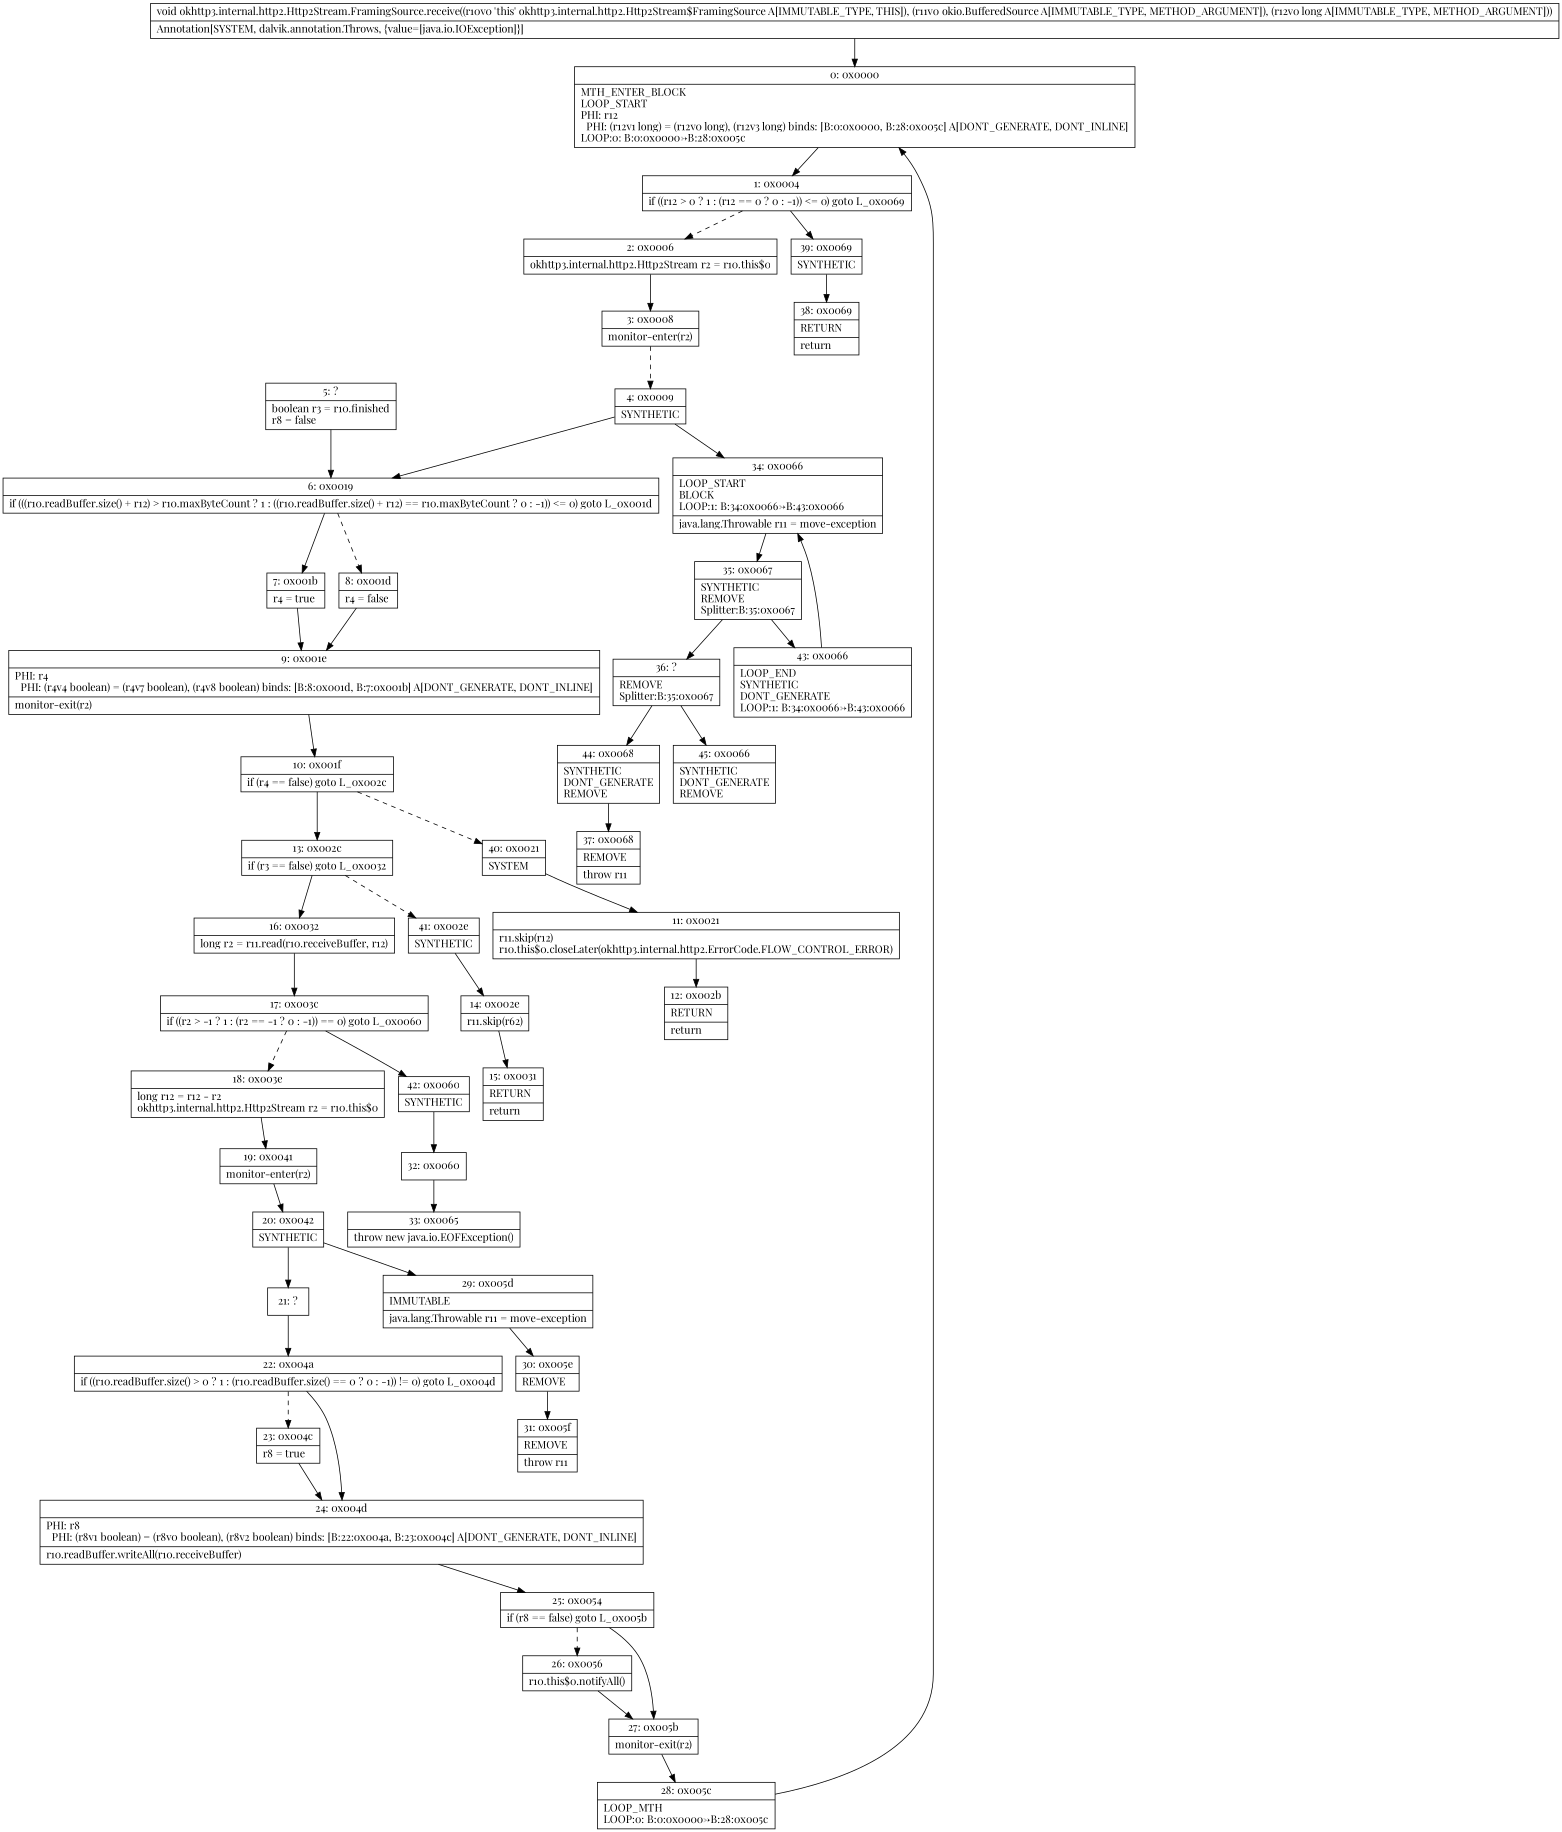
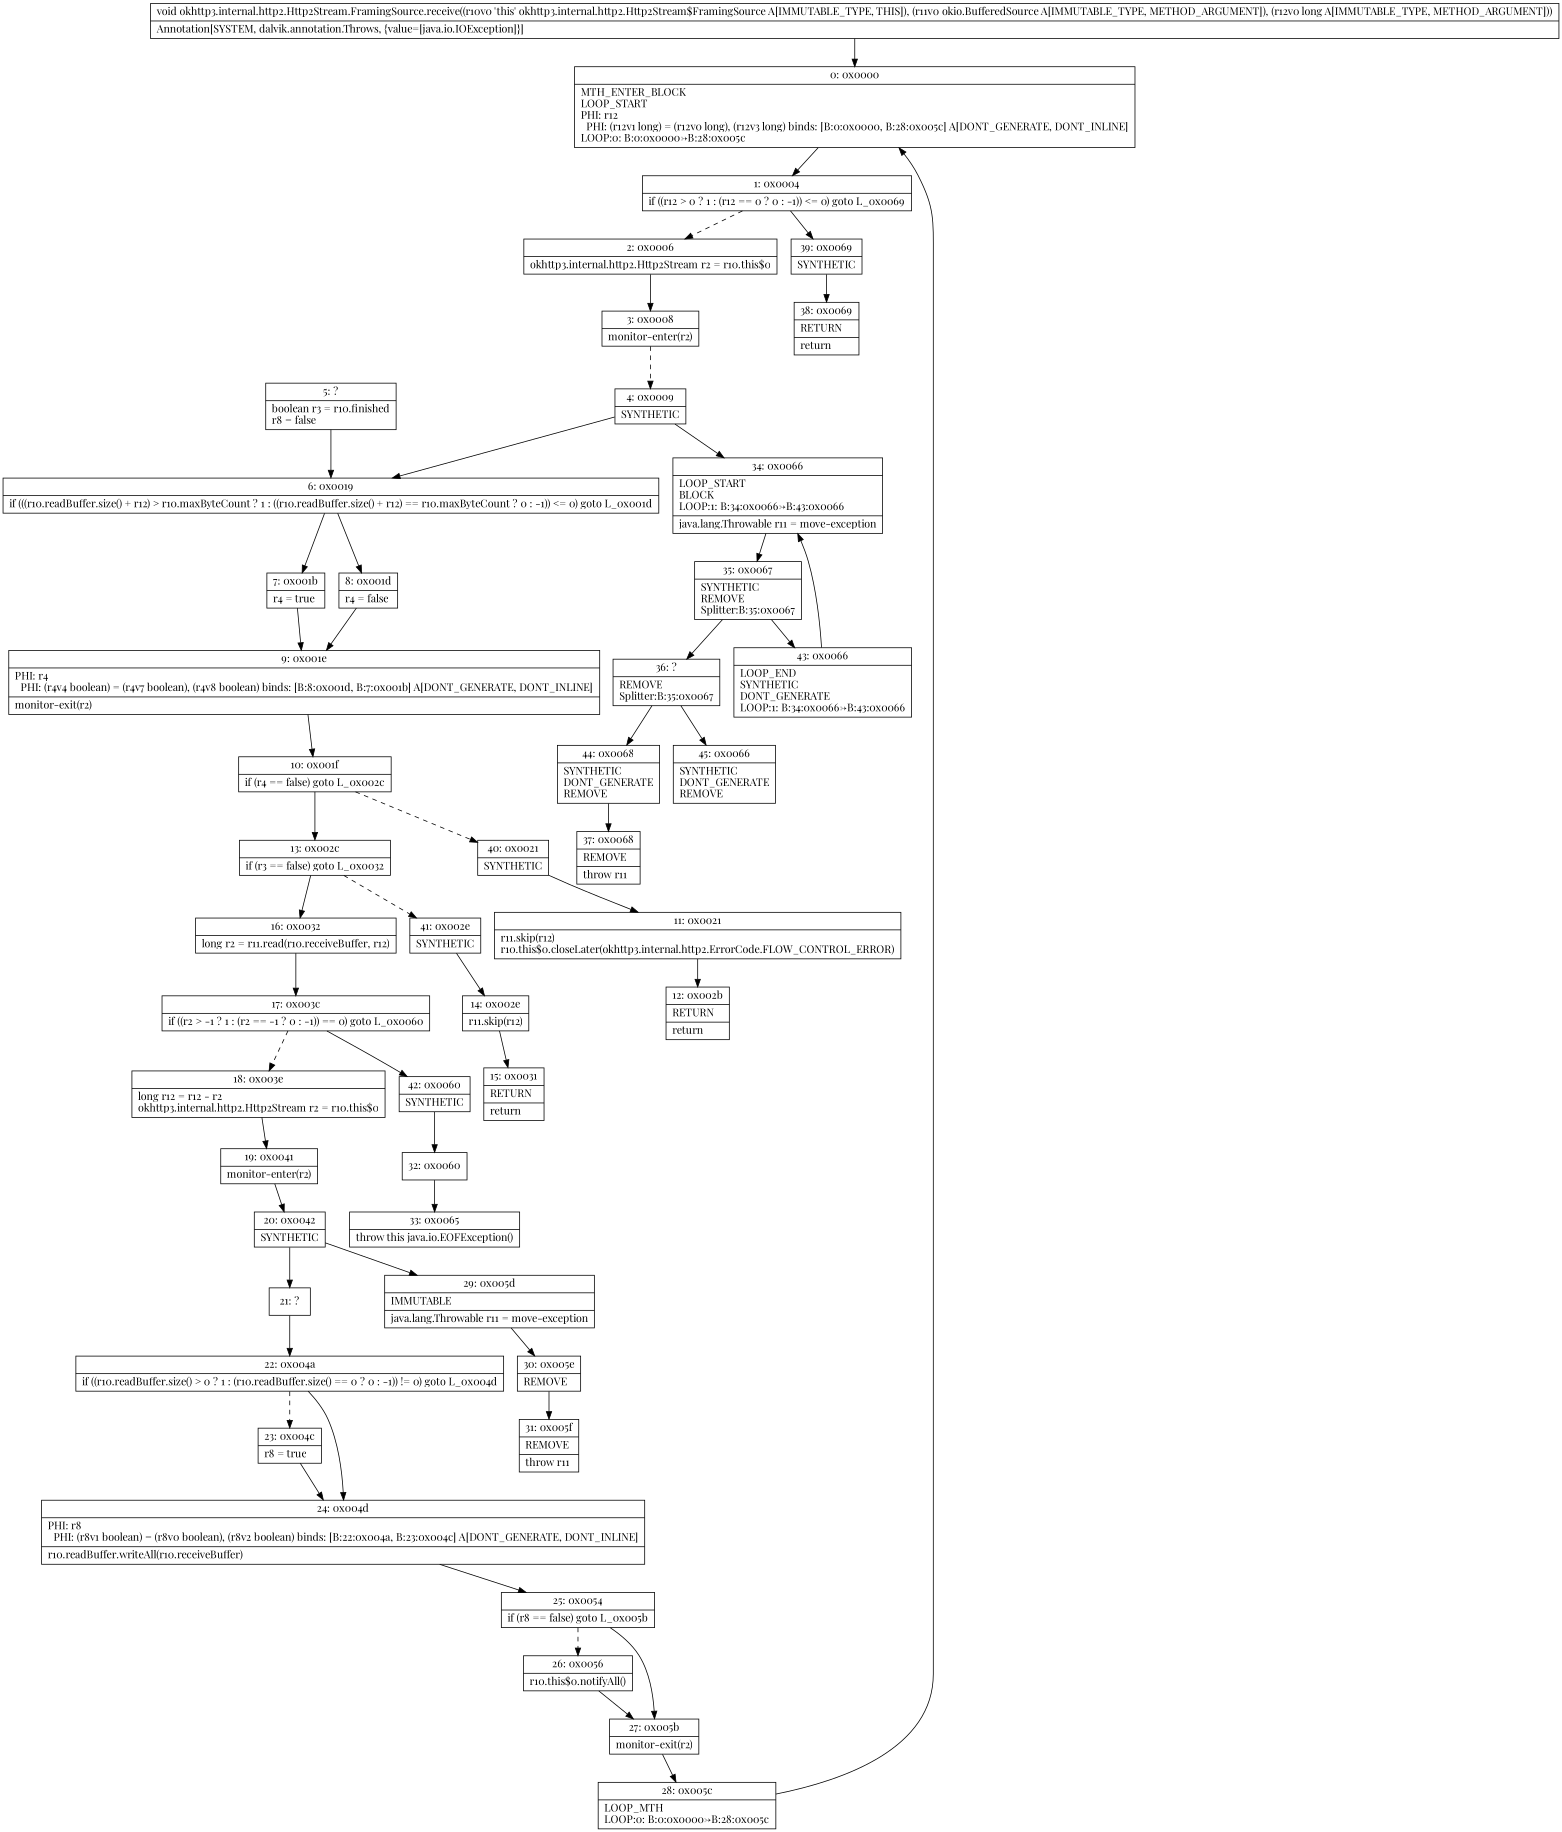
  digraph {
    fontname="Playfair Display"
    node [fontname="Playfair Display" shape=record]
    edge [fontname="Playfair Display"]
    n1 [label="{0\:\ 0x0000|MTH_ENTER_BLOCK\lLOOP_START\lPHI: r12 \l  PHI: (r12v1 long) = (r12v0 long), (r12v3 long) binds: [B:0:0x0000, B:28:0x005c] A[DONT_GENERATE, DONT_INLINE]\lLOOP:0: B:0:0x0000\-\>B:28:0x005c\l}"]
    n2 [label="{1\:\ 0x0004|if ((r12 \> 0 ? 1 : (r12 == 0 ? 0 : \-1)) \<= 0) goto L_0x0069\l}"]
    n3 [label="{2\:\ 0x0006|okhttp3.internal.http2.Http2Stream r2 = r10.this$0\l}"]
    n4 [label="{39\:\ 0x0069|SYNTHETIC\l}"]
    n5 [label="{3\:\ 0x0008|monitor\-enter(r2)\l}"]
    n6 [label="{38\:\ 0x0069|RETURN\l|return\l}"]
    n7 [label="{4\:\ 0x0009|SYNTHETIC\l}"]
    n8 [label="{34\:\ 0x0066|LOOP_START\lBLOCK\lLOOP:1: B:34:0x0066\-\>B:43:0x0066\l|java.lang.Throwable r11 = move\-exception\l}"]
    n9 [label="{6\:\ 0x0019|if (((r10.readBuffer.size() + r12) \> r10.maxByteCount ? 1 : ((r10.readBuffer.size() + r12) == r10.maxByteCount ? 0 : \-1)) \<= 0) goto L_0x001d\l}"]
    n10 [label="{5\:\ ?|boolean r3 = r10.finished\lr8 = false\l}"]
    n11 [label="{35\:\ 0x0067|SYNTHETIC\lREMOVE\lSplitter:B:35:0x0067\l}"]
    n12 [label="{7\:\ 0x001b|r4 = true\l}"]
    n13 [label="{8\:\ 0x001d|r4 = false\l}"]
    n14 [label="{9\:\ 0x001e|PHI: r4 \l  PHI: (r4v4 boolean) = (r4v7 boolean), (r4v8 boolean) binds: [B:8:0x001d, B:7:0x001b] A[DONT_GENERATE, DONT_INLINE]\l|monitor\-exit(r2)\l}"]
    n15 [label="{10\:\ 0x001f|if (r4 == false) goto L_0x002c\l}"]
    n16 [label="{13\:\ 0x002c|if (r3 == false) goto L_0x0032\l}"]
-   n17 [label="{40\:\ 0x0021|SYSTEM\l}"]
+   n17 [label="{40\:\ 0x0021|SYNTHETIC\l}"]
    n18 [label="{16\:\ 0x0032|long r2 = r11.read(r10.receiveBuffer, r12)\l}"]
    n19 [label="{41\:\ 0x002e|SYNTHETIC\l}"]
    n20 [label="{11\:\ 0x0021|r11.skip(r12)\lr10.this$0.closeLater(okhttp3.internal.http2.ErrorCode.FLOW_CONTROL_ERROR)\l}"]
    n21 [label="{12\:\ 0x002b|RETURN\l|return\l}"]
    n22 [label="{17\:\ 0x003c|if ((r2 \> \-1 ? 1 : (r2 == \-1 ? 0 : \-1)) == 0) goto L_0x0060\l}"]
-   n23 [label="{14\:\ 0x002e|r11.skip(r62)\l}"]
+   n23 [label="{14\:\ 0x002e|r11.skip(r12)\l}"]
    n24 [label="{15\:\ 0x0031|RETURN\l|return\l}"]
    n25 [label="{18\:\ 0x003e|long r12 = r12 \- r2\lokhttp3.internal.http2.Http2Stream r2 = r10.this$0\l}"]
    n26 [label="{42\:\ 0x0060|SYNTHETIC\l}"]
    n27 [label="{19\:\ 0x0041|monitor\-enter(r2)\l}"]
    n28 [label="{32\:\ 0x0060}"]
    n29 [label="{20\:\ 0x0042|SYNTHETIC\l}"]
    n30 [label="{21\:\ ?}"]
    n31 [label="{29\:\ 0x005d|IMMUTABLE\l|java.lang.Throwable r11 = move\-exception\l}"]
    n32 [label="{22\:\ 0x004a|if ((r10.readBuffer.size() \> 0 ? 1 : (r10.readBuffer.size() == 0 ? 0 : \-1)) != 0) goto L_0x004d\l}"]
    n33 [label="{30\:\ 0x005e|REMOVE\l}"]
    n34 [label="{23\:\ 0x004c|r8 = true\l}"]
    n35 [label="{24\:\ 0x004d|PHI: r8 \l  PHI: (r8v1 boolean) = (r8v0 boolean), (r8v2 boolean) binds: [B:22:0x004a, B:23:0x004c] A[DONT_GENERATE, DONT_INLINE]\l|r10.readBuffer.writeAll(r10.receiveBuffer)\l}"]
    n36 [label="{25\:\ 0x0054|if (r8 == false) goto L_0x005b\l}"]
    n37 [label="{26\:\ 0x0056|r10.this$0.notifyAll()\l}"]
    n38 [label="{27\:\ 0x005b|monitor\-exit(r2)\l}"]
    n39 [label="{28\:\ 0x005c|LOOP_MTH\lLOOP:0: B:0:0x0000\-\>B:28:0x005c\l}"]
    n40 [label="{31\:\ 0x005f|REMOVE\l|throw r11\l}"]
-   n41 [label="{33\:\ 0x0065|throw new java.io.EOFException()\l}"]
+   n41 [label="{33\:\ 0x0065|throw this java.io.EOFException()\l}"]
    n42 [label="{36\:\ ?|REMOVE\lSplitter:B:35:0x0067\l}"]
    n43 [label="{43\:\ 0x0066|LOOP_END\lSYNTHETIC\lDONT_GENERATE\lLOOP:1: B:34:0x0066\-\>B:43:0x0066\l}"]
    n44 [label="{44\:\ 0x0068|SYNTHETIC\lDONT_GENERATE\lREMOVE\l}"]
    n45 [label="{45\:\ 0x0066|SYNTHETIC\lDONT_GENERATE\lREMOVE\l}"]
    n46 [label="{37\:\ 0x0068|REMOVE\l|throw r11\l}"]
    n47 [label="{void okhttp3.internal.http2.Http2Stream.FramingSource.receive((r10v0 'this' okhttp3.internal.http2.Http2Stream$FramingSource A[IMMUTABLE_TYPE, THIS]), (r11v0 okio.BufferedSource A[IMMUTABLE_TYPE, METHOD_ARGUMENT]), (r12v0 long A[IMMUTABLE_TYPE, METHOD_ARGUMENT]))  | Annotation[SYSTEM, dalvik.annotation.Throws, \{value=[java.io.IOException]\}]\l}"]
    n1 -> n2
    n2 -> n3 [style=dashed]
    n2 -> n4
    n3 -> n5
    n4 -> n6
    n5 -> n7 [style=dashed]
    n7 -> n8
    n7 -> n9
    n8 -> n11
    n9 -> n12 [style=solid]
-   n9 -> n13 [style=dashed]
+   n9 -> n13
    n10 -> n9
    n11 -> n42
    n11 -> n43
    n12 -> n14
    n13 -> n14
    n14 -> n15
    n15 -> n16
    n15 -> n17 [style=dashed]
    n16 -> n18
    n16 -> n19 [style=dashed]
    n17 -> n20
    n18 -> n22
    n19 -> n23
    n20 -> n21
    n22 -> n25 [style=dashed]
    n22 -> n26
    n23 -> n24
    n25 -> n27
    n26 -> n28
    n27 -> n29
    n28 -> n41
    n29 -> n30
    n29 -> n31
    n30 -> n32
    n31 -> n33
    n32 -> n34 [style=dashed]
    n32 -> n35
    n33 -> n40
    n34 -> n35
    n35 -> n36
    n36 -> n37 [style=dashed]
    n36 -> n38
    n37 -> n38
    n38 -> n39
    n39 -> n1
    n42 -> n44
    n42 -> n45
    n43 -> n8
    n44 -> n46
    n47 -> n1
  }
